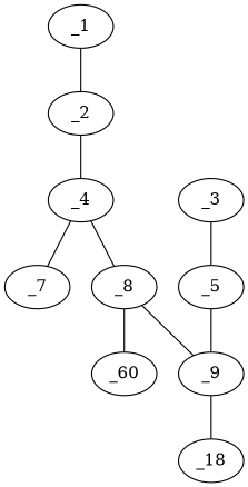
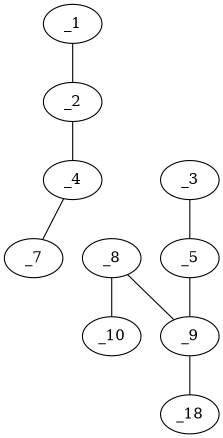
  graph {
    node [charge=0 chem=1 symbol="C  "]
    edge [valence=1]
    _1 [chem=2 symbol="O  " x=4.3369 y=2.0755]
    _2 [chem=5 symbol="S  " x=4.8369 y=1.2095]
    _4 [x=5.3147 y=-0.7391]
    _3 [x=5.5735 y=0.2268]
    _5 [x=2.9706 y=-0.581]
    _7 [x=3.7796 y=-1.9822]
    _8 [x=7.0194 y=-1.7837]
    _9 [x=2.866 y=-1.5755]
-   _10 [x=7.7966 y=-1.1544 label=_60]
+   _10 [x=7.7966 y=-1.1544]
    n10 [chem=2 label=_18 symbol="O  " x=2 y=-2.0755]
    _1 -- _2 [valence=2]
    _2 -- _4
    _4 -- _7
-   _4 -- _8
    _3 -- _5
    _5 -- _9
    _8 -- _9
    _8 -- _10
    _9 -- n10 [valence=2]
  }
